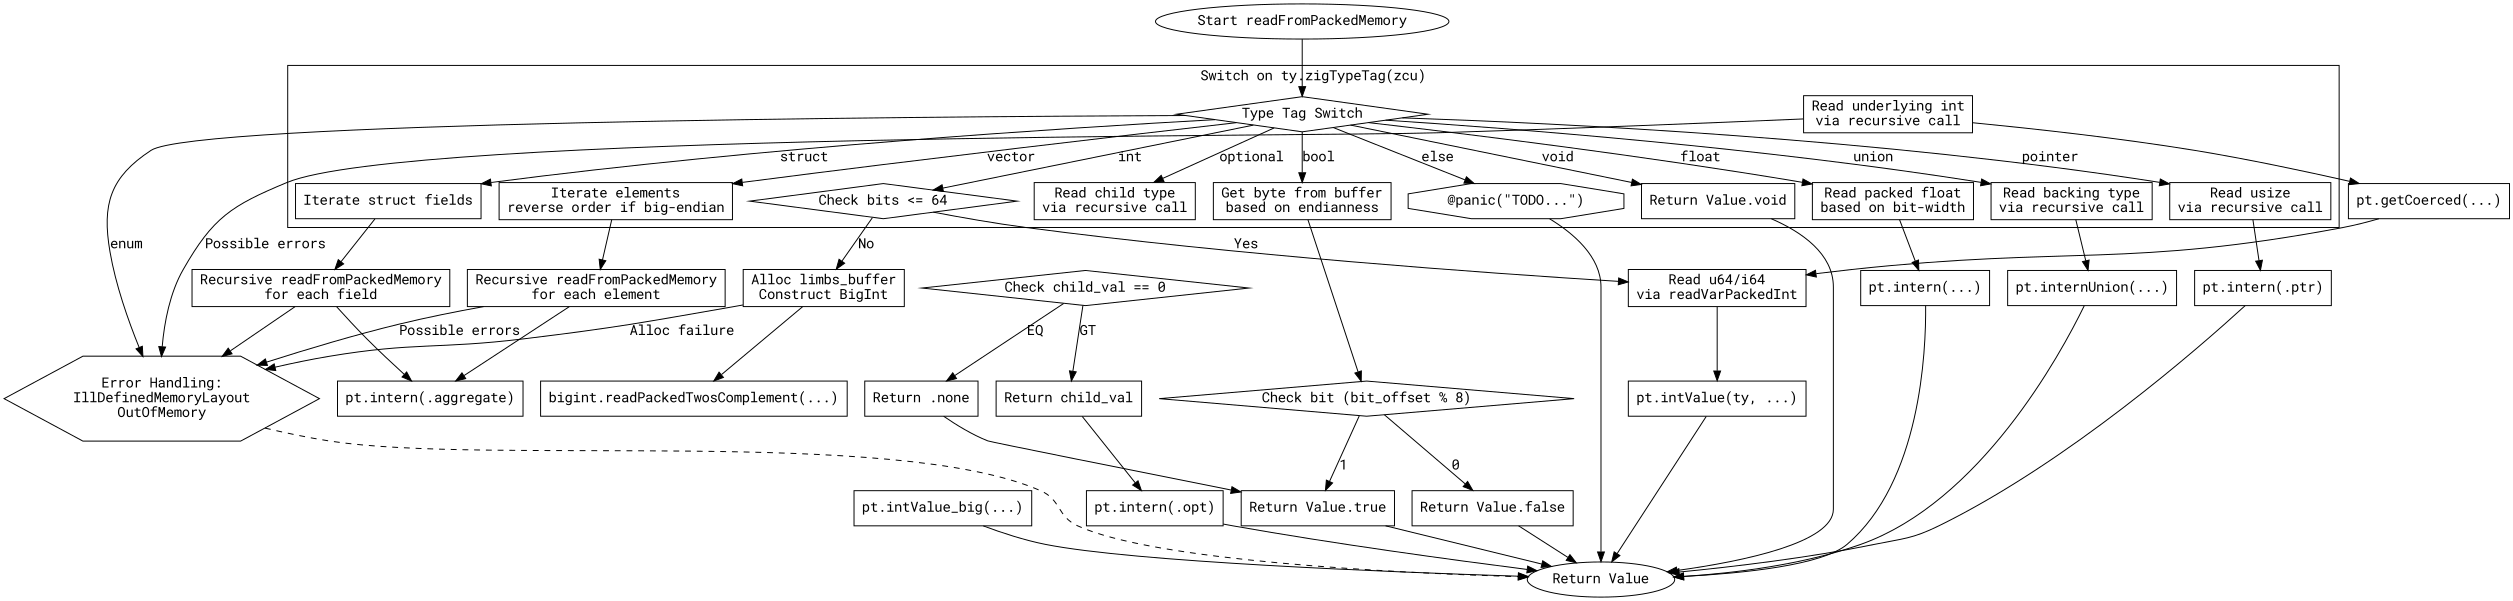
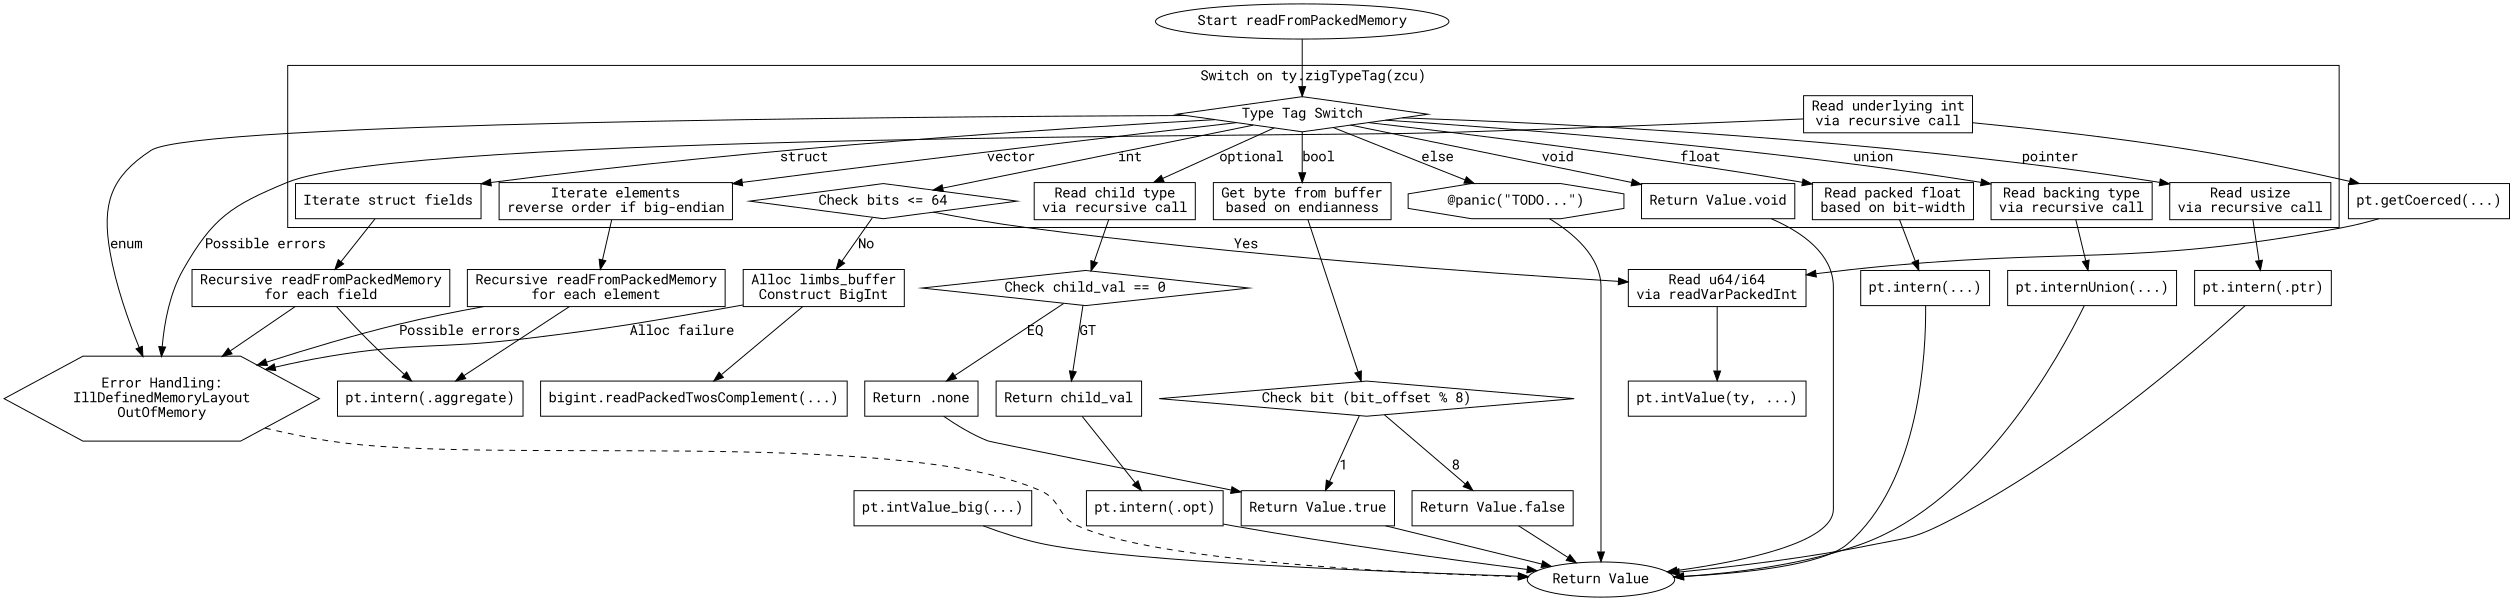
  digraph {
    fontname="Roboto Mono"
    rankdir=TB
    node [fontname="Roboto Mono" shape=rectangle]
    edge [fontname="Roboto Mono"]
    n1 [label="Type Tag Switch" shape=diamond]
    n2 [label="Return Value.void"]
    n3 [label="Get byte from buffer\nbased on endianness"]
    n4 [label="Check bits <= 64" shape=diamond]
    n5 [label="Read underlying int\nvia recursive call"]
    n6 [label="Read packed float\nbased on bit-width"]
    n7 [label="Iterate elements\nreverse order if big-endian"]
    n8 [label="Iterate struct fields"]
    n9 [label="Read backing type\nvia recursive call"]
    n10 [label="Read usize\nvia recursive call"]
    n11 [label="Read child type\nvia recursive call"]
    n12 [label="@panic(\"TODO...\")" shape=octagon]
    n13 [label="Error Handling:\nIllDefinedMemoryLayout\nOutOfMemory" shape=hexagon]
    n14 [label="Return Value" shape=ellipse]
    n15 [label="Check bit (bit_offset % 8)" shape=diamond]
    n16 [label="Read u64/i64\nvia readVarPackedInt"]
    n17 [label="Alloc limbs_buffer\nConstruct BigInt"]
    n18 [label="pt.getCoerced(...)"]
    n19 [label="pt.intern(...)"]
    n20 [label="Recursive readFromPackedMemory\nfor each element"]
    n21 [label="Recursive readFromPackedMemory\nfor each field"]
    n22 [label="pt.internUnion(...)"]
    n23 [label="pt.intern(.ptr)"]
    n24 [label="Check child_val == 0" shape=diamond]
    n25 [label="Start readFromPackedMemory" shape=ellipse]
    n26 [label="Return Value.false"]
    n27 [label="Return Value.true"]
    n28 [label="pt.intValue(ty, ...)"]
    n29 [label="bigint.readPackedTwosComplement(...)"]
    n30 [label="pt.intern(.aggregate)"]
    n31 [label="Return .none"]
    n32 [label="Return child_val"]
    n33 [label="pt.intValue_big(...)"]
    n34 [label="pt.intern(.opt)"]
    subgraph cluster_1 {
      label="Switch on ty.zigTypeTag(zcu)"
      n1
      n2
      n3
      n4
      n5
      n6
      n7
      n8
      n9
      n10
      n11
      n12
    }
    n1 -> n2 [label=void]
    n1 -> n3 [label=bool]
    n1 -> n4 [label=int]
    n1 -> n6 [label=float]
    n1 -> n7 [label=vector]
    n1 -> n8 [label=struct]
    n1 -> n9 [label=union]
    n1 -> n10 [label=pointer]
    n1 -> n11 [label=optional]
    n1 -> n12 [label=else]
    n1 -> n13 [label=enum]
    n2 -> n14
    n3 -> n15
    n4 -> n16 [label=Yes]
    n4 -> n17 [label=No]
    n5 -> n13 [label="Possible errors"]
    n5 -> n18
    n6 -> n19
    n7 -> n20
    n8 -> n21
    n9 -> n22
    n10 -> n23
+   n11 -> n24
    n12 -> n14
    n13 -> n14 [style=dashed]
-   n15 -> n26 [label=0]
+   n15 -> n26 [label=8]
    n15 -> n27 [label=1]
    n16 -> n28
    n17 -> n13 [label="Alloc failure"]
    n17 -> n29
    n18 -> n16
    n19 -> n14
    n20 -> n13 [label="Possible errors"]
    n20 -> n30
    n21 -> n13
    n21 -> n30
    n22 -> n14
    n23 -> n14
    n24 -> n31 [label=EQ]
    n24 -> n32 [label=GT]
    n25 -> n1
    n26 -> n14
    n27 -> n14
-   n28 -> n14
    n31 -> n27
    n32 -> n34
    n33 -> n14
    n34 -> n14
  }
